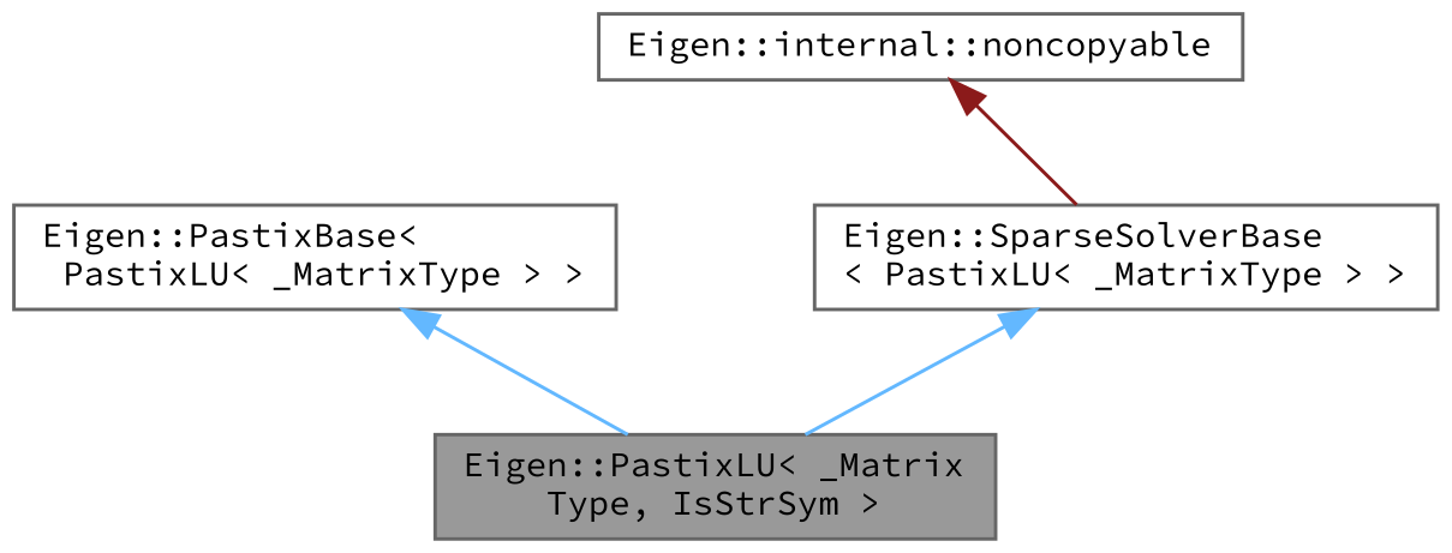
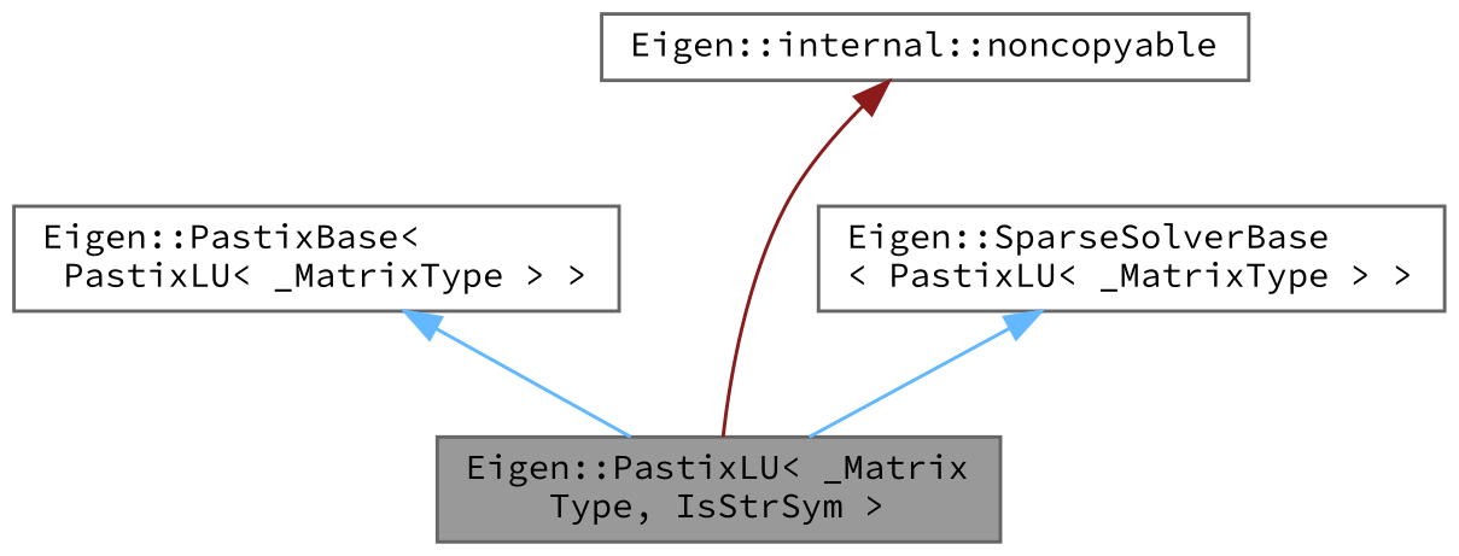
  digraph {
    fontname="Source Code Pro"
    node [color=gray40 fillcolor=white fontname="Source Code Pro" fontsize=10 shape=box style=filled]
    edge [color=steelblue1 dir=back fontname="Source Code Pro" fontsize=10 labelfontname=Helvetica labelfontsize=10 style=solid]
    n1 [fillcolor=grey60 fontcolor=black height=0.2 label="Eigen::PastixLU\< _Matrix\lType, IsStrSym \>" width=0.4]
    n2 [height=0.2 label="Eigen::PastixBase\<\l PastixLU\< _MatrixType \> \>" width=0.4]
    n3 [height=0.2 label="Eigen::SparseSolverBase\l\< PastixLU\< _MatrixType \> \>" width=0.4]
    n4 [height=0.2 label="Eigen::internal::noncopyable" width=0.4]
    n2 -> n1
    n3 -> n1
-   n4 -> n3 [color=firebrick4]
+   n4 -> n1 [color=firebrick4]
  }
